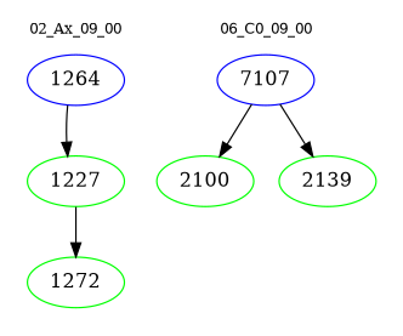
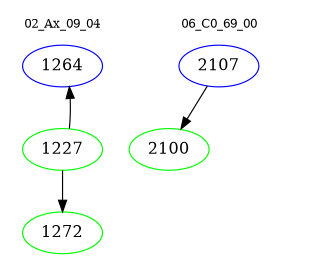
  digraph {
    fontname="DejaVu Serif"
    node [color=green fontname="DejaVu Serif"]
    edge [color=black fontname="DejaVu Serif"]
    n1 [color=blue label=1264]
    n2 [label=1227]
    n3 [label=1272]
-   n4 [color=blue label=7107]
+   n4 [color=blue label=2107]
    n5 [label=2100]
-   n6 [label=2139]
    subgraph cluster_1 {
      color=white
      fontsize=10
-     label="02_Ax_09_00"
+     label="02_Ax_09_04"
      n1
      n2
      n3
    }
    subgraph cluster_2 {
      color=white
      fontsize=10
-     label="06_C0_09_00"
+     label="06_C0_69_00"
      n4
      n5
-     n6
    }
-   n1 -> n2
+   n2 -> n1
    n2 -> n3
    n4 -> n5
-   n4 -> n6
  }
